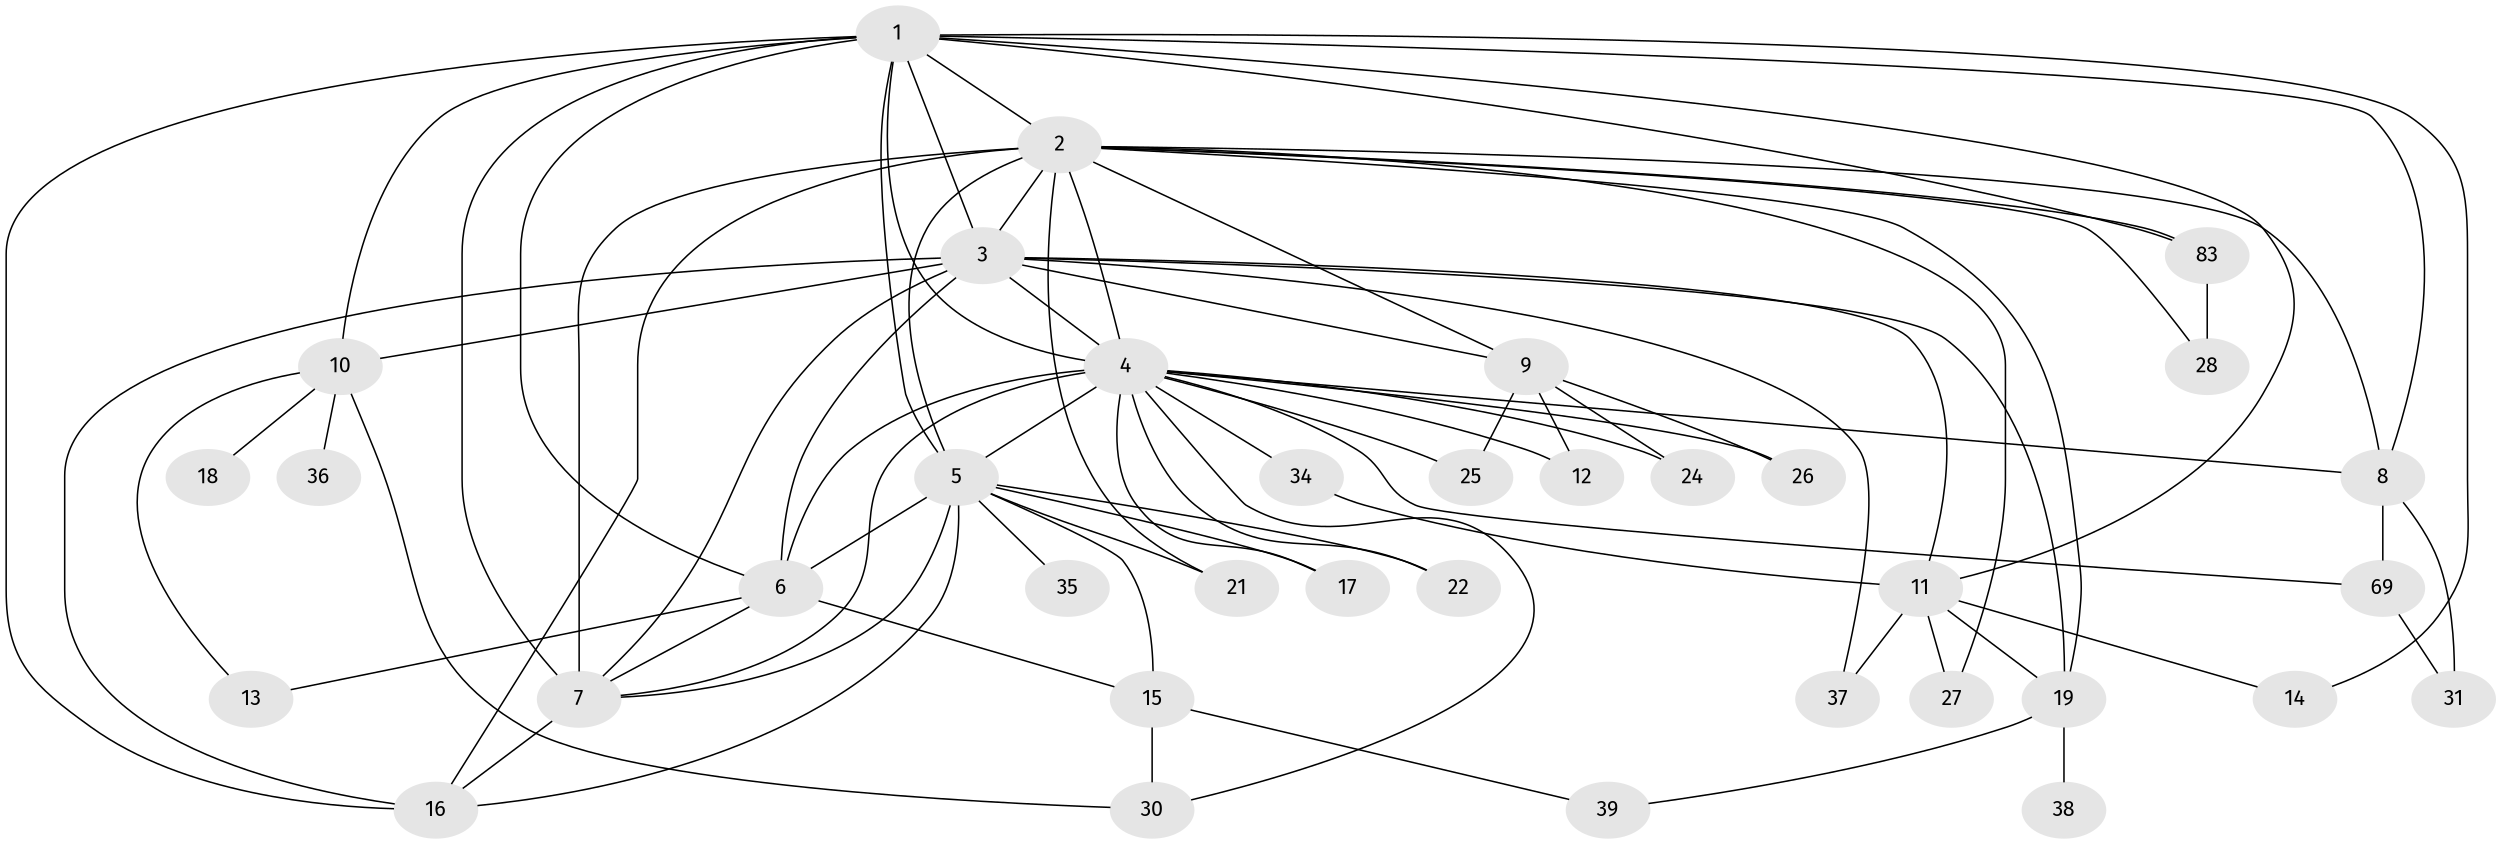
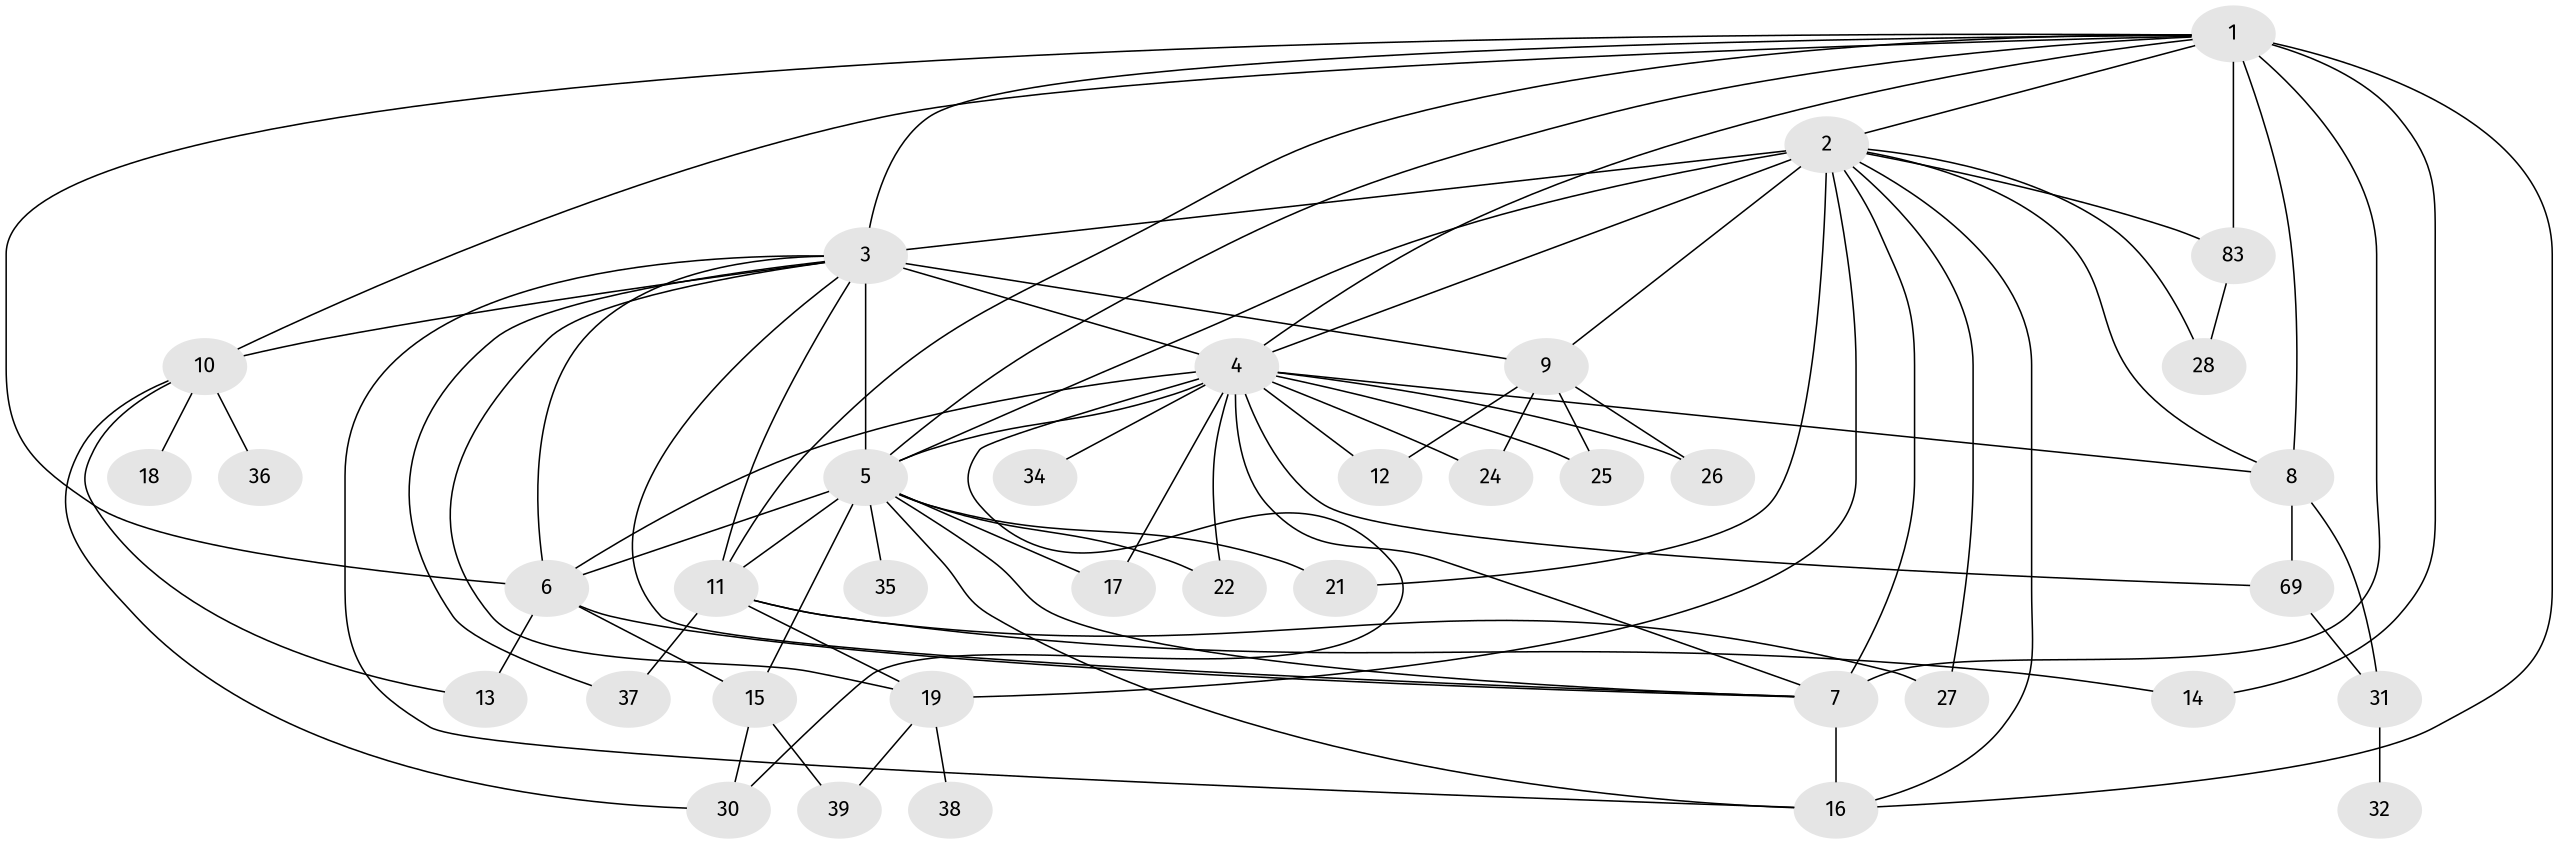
  graph {
    fontname="Fira Sans"
    node [color=gray90 fontname="Fira Sans" style=filled]
    edge [fontname="Fira Sans" weight=1.0]
    1
    2
    3
    4
    5
    6
    7
    8
    10
    11
    14
    16
    n13 [label=83]
    9
    19
    21
    27
    28
    37
    12
    17
    22
    24
    25
    26
    n26 [label=69]
    30
    34
    15
    35
    13
    31
    18
    36
    39
    38
+   32
    1 -- 2 [weight=2.0]
    1 -- 3 [weight=3.0]
    1 -- 4 [weight=2.0]
    1 -- 5
    1 -- 6
    1 -- 7 [weight=6.0]
    1 -- 8 [weight=3.0]
    1 -- 10
    1 -- 11
    1 -- 14
    1 -- 16
    1 -- n13
    2 -- 3 [weight=4.0]
    2 -- 4 [weight=4.0]
    2 -- 5 [weight=2.0]
    2 -- 7 [weight=3.0]
    2 -- 8
    2 -- 16
    2 -- n13
    2 -- 9
    2 -- 19 [weight=2.0]
    2 -- 21
    2 -- 27
    2 -- 28
    3 -- 4 [weight=4.0]
+   3 -- 5 [weight=3.0]
    3 -- 6 [weight=2.0]
    3 -- 7 [weight=2.0]
    3 -- 10
    3 -- 11
    3 -- 16
    3 -- 9
    3 -- 19
    3 -- 37
    4 -- 5 [weight=2.0]
    4 -- 6 [weight=2.0]
    4 -- 7 [weight=2.0]
    4 -- 8
    4 -- 12
    4 -- 17
    4 -- 22
    4 -- 24
    4 -- 25
    4 -- 26
    4 -- n26
    4 -- 30
    4 -- 34
    5 -- 6
    5 -- 7
-   34 -- 11
+   5 -- 11
    5 -- 16
    5 -- 21
    5 -- 17 [weight=2.0]
    5 -- 22
    5 -- 15
    5 -- 35
    6 -- 7 [weight=2.0]
    6 -- 15
    6 -- 13
    7 -- 16
    8 -- n26
    8 -- 31
    10 -- 30
    10 -- 13
    10 -- 18
    10 -- 36
    11 -- 14
    11 -- 19
    11 -- 27
    11 -- 37
    n13 -- 28
    9 -- 12
    9 -- 24
    9 -- 25
    9 -- 26
    19 -- 39
    19 -- 38
    n26 -- 31
    15 -- 30
    15 -- 39
+   31 -- 32
  }
